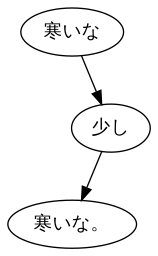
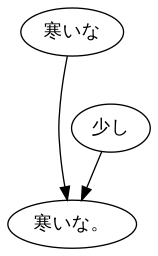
  digraph {
    n1 [label="寒いな"]
    n2 [label="寒いな。"]
    n3 [label="少し"]
-   n1 -> n3
+   n1 -> n2
    n3 -> n2
  }
